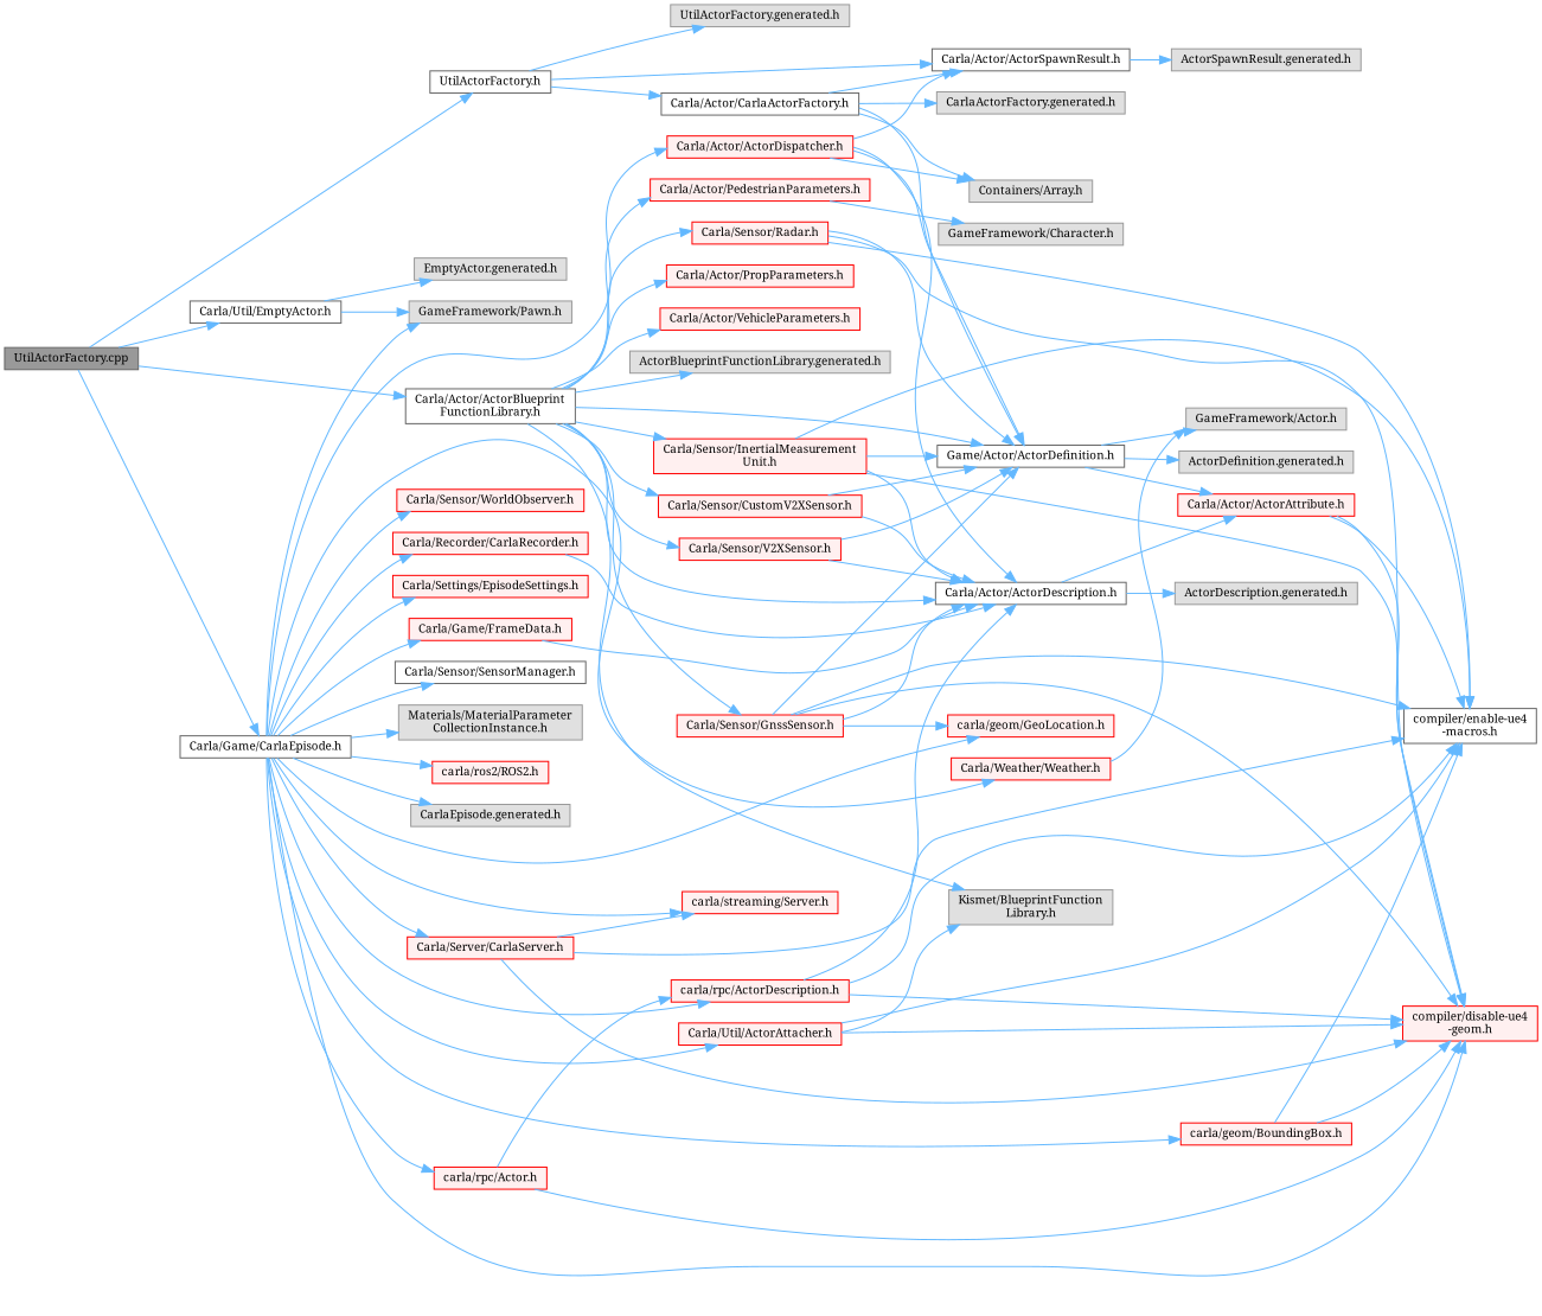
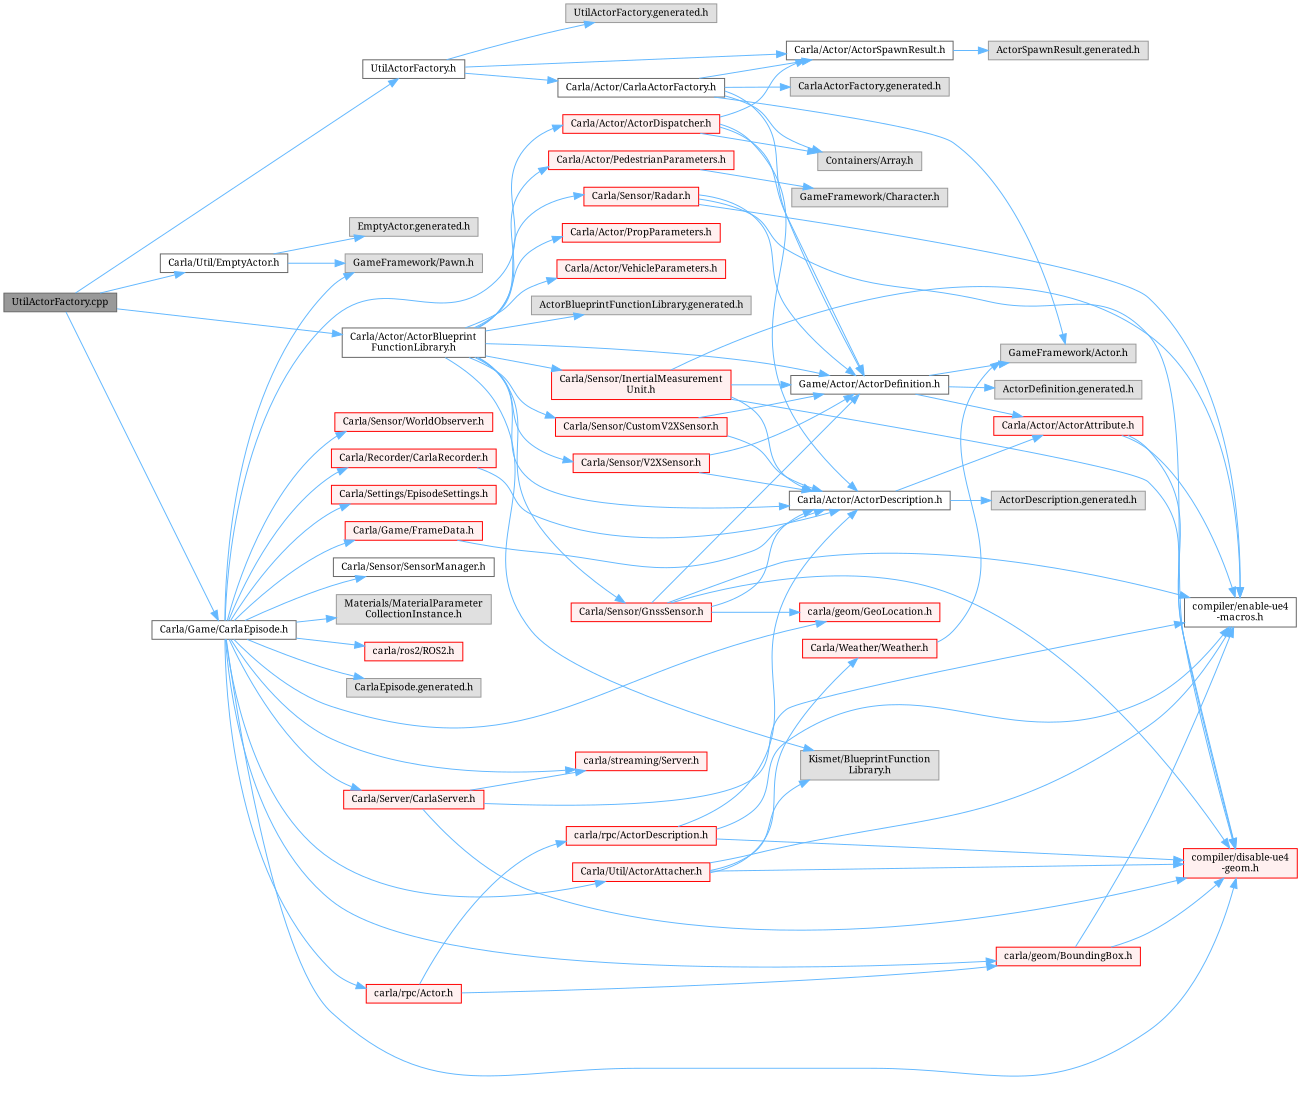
  digraph {
    fontname="Noto Serif"
    rankdir=LR
    node [color=red fillcolor="#FFF0F0" fontname="Noto Serif" fontsize=10 shape=box style=filled]
    edge [color=steelblue1 fontname="Noto Serif" fontsize=10 labelfontname=Helvetica labelfontsize=10 style=solid]
    n1 [color=gray40 fillcolor=grey60 fontcolor=black height=0.2 label="UtilActorFactory.cpp" width=0.4]
    n2 [color=grey40 fillcolor=white height=0.2 label="UtilActorFactory.h" width=0.4]
    n3 [color=grey40 fillcolor=white height=0.2 label="Carla/Actor/ActorBlueprint\lFunctionLibrary.h" width=0.4]
    n4 [color=grey40 fillcolor=white height=0.2 label="Carla/Util/EmptyActor.h" width=0.4]
    n5 [color=grey40 fillcolor=white height=0.2 label="Carla/Game/CarlaEpisode.h" width=0.4]
    n6 [color=grey40 fillcolor=white height=0.2 label="Carla/Actor/ActorSpawnResult.h" width=0.4]
    n7 [color=grey40 fillcolor=white height=0.2 label="Carla/Actor/CarlaActorFactory.h" width=0.4]
    n8 [color=grey60 fillcolor="#E0E0E0" height=0.2 label="UtilActorFactory.generated.h" width=0.4]
    n9 [color=grey40 fillcolor=white height=0.2 label="Game/Actor/ActorDefinition.h" width=0.4]
    n10 [color=grey40 fillcolor=white height=0.2 label="Carla/Actor/ActorDescription.h" width=0.4]
    n11 [height=0.2 label="Carla/Actor/PedestrianParameters.h" width=0.4]
    n12 [height=0.2 label="Carla/Actor/PropParameters.h" width=0.4]
    n13 [height=0.2 label="Carla/Actor/VehicleParameters.h" width=0.4]
    n14 [height=0.2 label="Carla/Sensor/GnssSensor.h" width=0.4]
    n15 [height=0.2 label="Carla/Sensor/Radar.h" width=0.4]
    n16 [height=0.2 label="Carla/Sensor/InertialMeasurement\lUnit.h" width=0.4]
    n17 [height=0.2 label="Carla/Sensor/V2XSensor.h" width=0.4]
    n18 [height=0.2 label="Carla/Sensor/CustomV2XSensor.h" width=0.4]
    n19 [color=grey60 fillcolor="#E0E0E0" height=0.2 label="Kismet/BlueprintFunction\lLibrary.h" width=0.4]
    n20 [color=grey60 fillcolor="#E0E0E0" height=0.2 label="ActorBlueprintFunctionLibrary.generated.h" width=0.4]
    n21 [color=grey60 fillcolor="#E0E0E0" height=0.2 label="GameFramework/Pawn.h" width=0.4]
    n22 [color=grey60 fillcolor="#E0E0E0" height=0.2 label="EmptyActor.generated.h" width=0.4]
    n23 [height=0.2 label="compiler/disable-ue4\l-geom.h" width=0.4]
    n24 [height=0.2 label="carla/geom/GeoLocation.h" width=0.4]
    n25 [height=0.2 label="Carla/Actor/ActorDispatcher.h" width=0.4]
    n26 [height=0.2 label="Carla/Recorder/CarlaRecorder.h" width=0.4]
    n27 [height=0.2 label="Carla/Sensor/WorldObserver.h" width=0.4]
    n28 [height=0.2 label="Carla/Server/CarlaServer.h" width=0.4]
    n29 [height=0.2 label="carla/streaming/Server.h" width=0.4]
    n30 [height=0.2 label="Carla/Settings/EpisodeSettings.h" width=0.4]
    n31 [height=0.2 label="Carla/Util/ActorAttacher.h" width=0.4]
    n32 [height=0.2 label="Carla/Weather/Weather.h" width=0.4]
    n33 [height=0.2 label="Carla/Game/FrameData.h" width=0.4]
    n34 [color=grey40 fillcolor=white height=0.2 label="Carla/Sensor/SensorManager.h" width=0.4]
    n35 [color=grey60 fillcolor="#E0E0E0" height=0.2 label="Materials/MaterialParameter\lCollectionInstance.h" width=0.4]
    n36 [height=0.2 label="carla/geom/BoundingBox.h" width=0.4]
    n37 [height=0.2 label="carla/ros2/ROS2.h" width=0.4]
    n38 [height=0.2 label="carla/rpc/Actor.h" width=0.4]
    n39 [height=0.2 label="carla/rpc/ActorDescription.h" width=0.4]
    n40 [color=grey60 fillcolor="#E0E0E0" height=0.2 label="CarlaEpisode.generated.h" width=0.4]
    n41 [color=grey60 fillcolor="#E0E0E0" height=0.2 label="ActorSpawnResult.generated.h" width=0.4]
    n42 [color=grey60 fillcolor="#E0E0E0" height=0.2 label="GameFramework/Actor.h" width=0.4]
    n43 [color=grey60 fillcolor="#E0E0E0" height=0.2 label="Containers/Array.h" width=0.4]
    n44 [color=grey60 fillcolor="#E0E0E0" height=0.2 label="CarlaActorFactory.generated.h" width=0.4]
    n45 [height=0.2 label="Carla/Actor/ActorAttribute.h" width=0.4]
    n46 [color=grey60 fillcolor="#E0E0E0" height=0.2 label="ActorDefinition.generated.h" width=0.4]
    n47 [color=grey60 fillcolor="#E0E0E0" height=0.2 label="ActorDescription.generated.h" width=0.4]
    n48 [color=grey40 fillcolor=white height=0.2 label="compiler/enable-ue4\l-macros.h" width=0.4]
    n49 [color=grey60 fillcolor="#E0E0E0" height=0.2 label="GameFramework/Character.h" width=0.4]
    n1 -> n2
    n1 -> n3
    n1 -> n4
    n1 -> n5
    n2 -> n6
    n2 -> n7
    n2 -> n8
    n3 -> n9
    n3 -> n10
    n3 -> n11
    n3 -> n12
    n3 -> n13
    n3 -> n14
    n3 -> n15
    n3 -> n16
    n3 -> n17
    n3 -> n18
    n3 -> n19
    n3 -> n20
    n4 -> n21
    n4 -> n22
    n5 -> n21
    n5 -> n23
    n5 -> n24
    n5 -> n25
    n5 -> n26
    n5 -> n27
    n5 -> n28
    n5 -> n29
    n5 -> n30
    n5 -> n31
-   n5 -> n32
+   n31 -> n32
    n5 -> n33
    n5 -> n34
    n5 -> n35
    n5 -> n36
    n5 -> n37
    n5 -> n38
-   n5 -> n39
    n5 -> n40
    n6 -> n41
    n7 -> n6
    n7 -> n9
+   n7 -> n42
    n7 -> n43
    n7 -> n44
    n9 -> n42
    n9 -> n45
    n9 -> n46
    n10 -> n45
    n10 -> n47
    n11 -> n49
    n14 -> n9
    n14 -> n10
    n14 -> n23
    n14 -> n24
    n14 -> n48
    n15 -> n9
    n15 -> n23
    n15 -> n48
    n16 -> n9
    n16 -> n10
    n16 -> n23
    n16 -> n48
    n17 -> n9
    n17 -> n10
    n18 -> n9
    n18 -> n10
    n25 -> n6
    n25 -> n9
    n25 -> n10
    n25 -> n43
    n26 -> n10
    n28 -> n23
    n28 -> n29
    n28 -> n48
    n31 -> n19
    n31 -> n23
    n31 -> n48
    n32 -> n42
    n33 -> n10
    n36 -> n23
    n36 -> n48
-   n38 -> n23
+   n38 -> n36
    n38 -> n39
    n39 -> n10
    n39 -> n23
    n39 -> n48
    n45 -> n23
    n45 -> n48
  }
